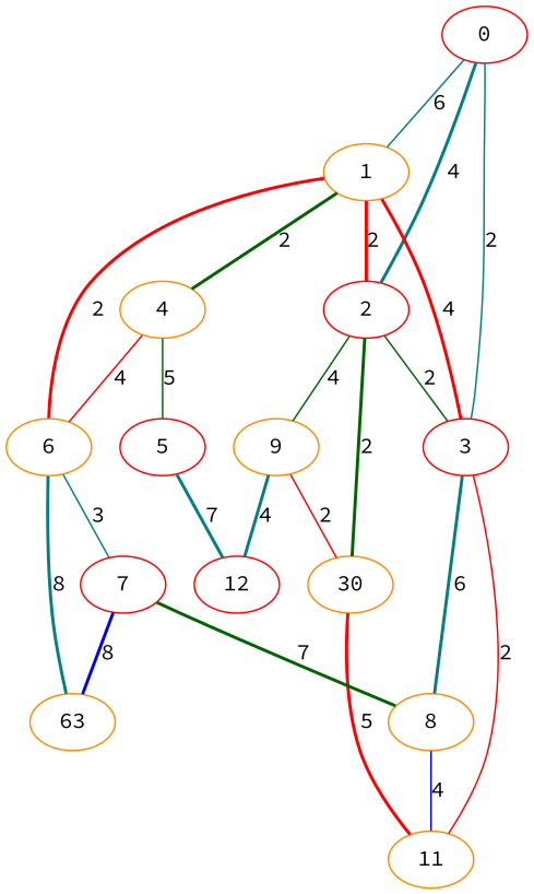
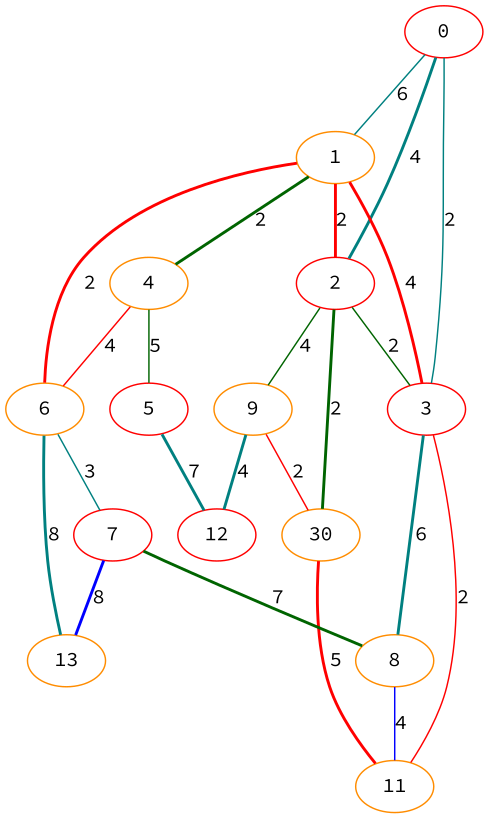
  graph {
    fontname="Source Code Pro"
    node [color=darkorange fontname="Source Code Pro" weight=1]
    edge [color=teal fontname="Source Code Pro" style=bold]
    0 [color=red]
    1
    2 [color=red]
    3 [color=red]
    4
    6
    9
    n8 [label=30]
    8
    11
    5 [color=red]
    7 [color=red]
-   13 [weight=4 label=63]
+   13 [weight=4]
    12 [color=red]
    0 -- 1 [label=6 style=solid]
    0 -- 2 [label=4]
    0 -- 3 [label=2 style=solid]
    1 -- 2 [color=red label=2]
    1 -- 3 [color=red label=4]
    1 -- 4 [color=darkgreen label=2]
    1 -- 6 [color=red label=2]
    2 -- 3 [color=darkgreen label=2 style=solid]
    2 -- 9 [color=darkgreen label=4 style=solid]
    2 -- n8 [color=darkgreen label=2]
    3 -- 8 [label=6]
    3 -- 11 [color=red label=2 style=solid]
    4 -- 6 [color=red label=4 style=solid]
    4 -- 5 [color=darkgreen label=5 style=solid]
    6 -- 7 [label=3 style=solid]
    6 -- 13 [label=8]
    9 -- n8 [color=red label=2 style=solid]
    9 -- 12 [label=4]
    n8 -- 11 [color=red label=5]
    8 -- 11 [color=blue label=4 style=solid]
    5 -- 12 [label=7]
    7 -- 8 [color=darkgreen label=7]
    7 -- 13 [color=blue label=8]
  }
